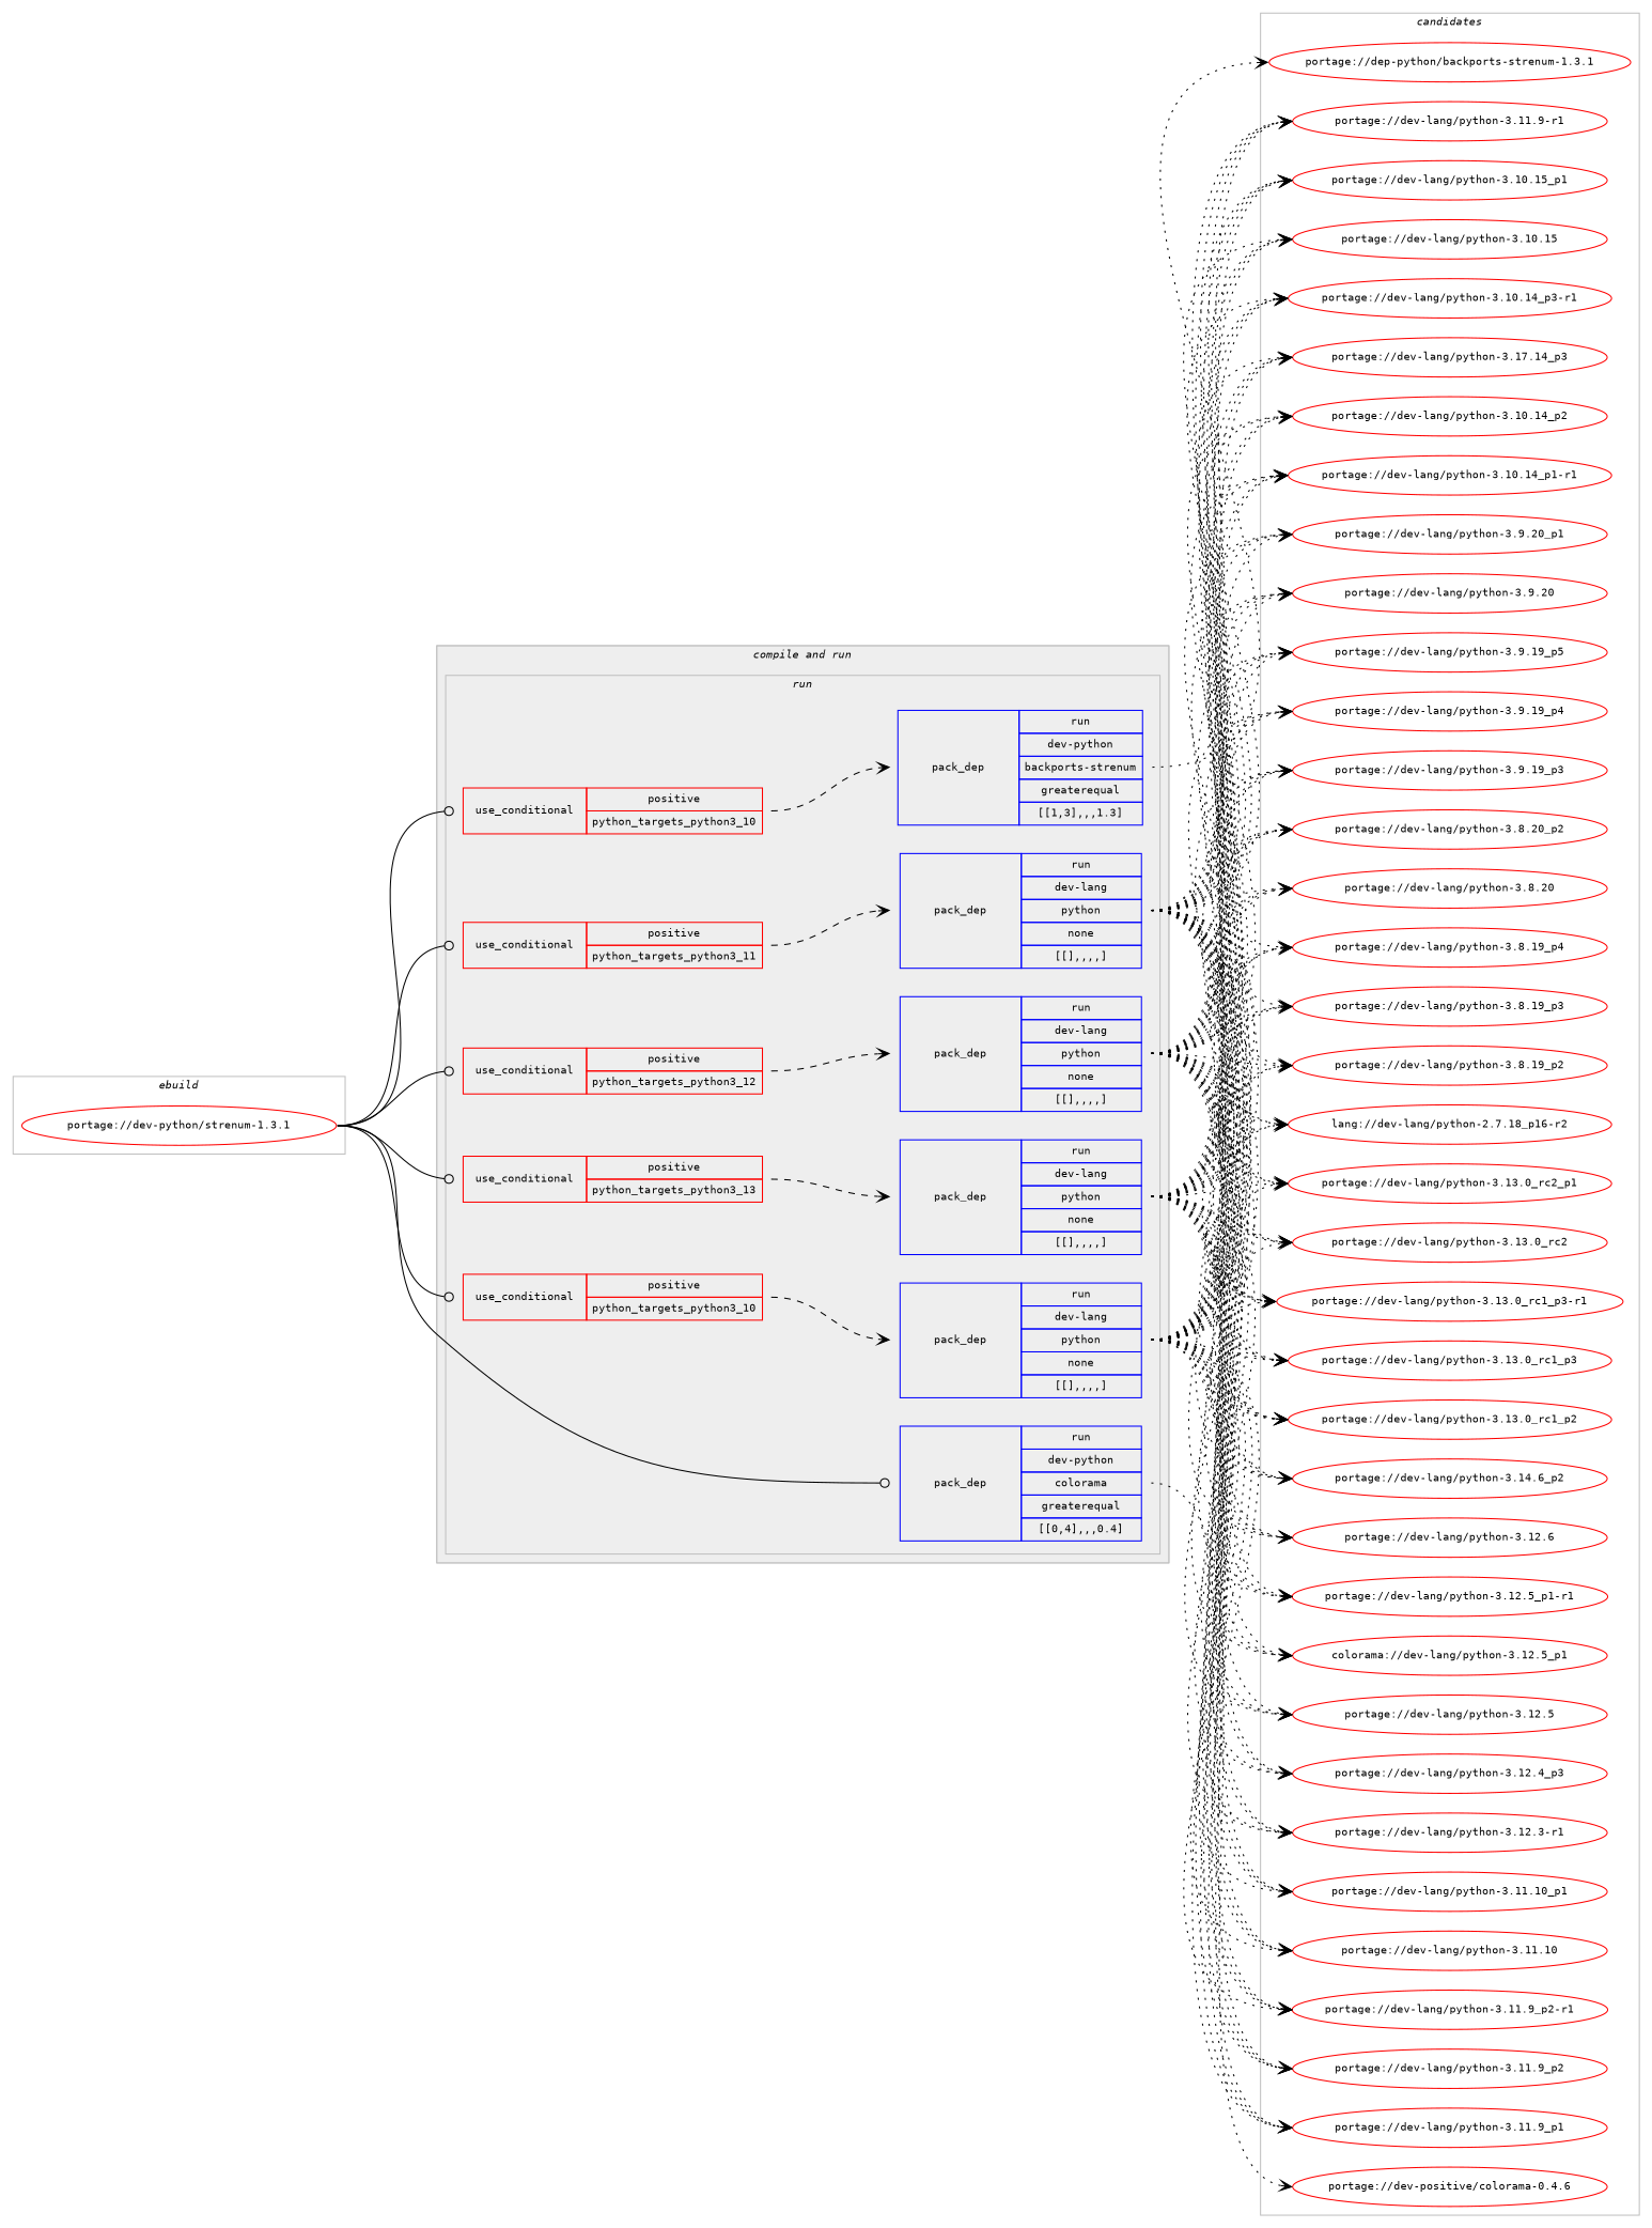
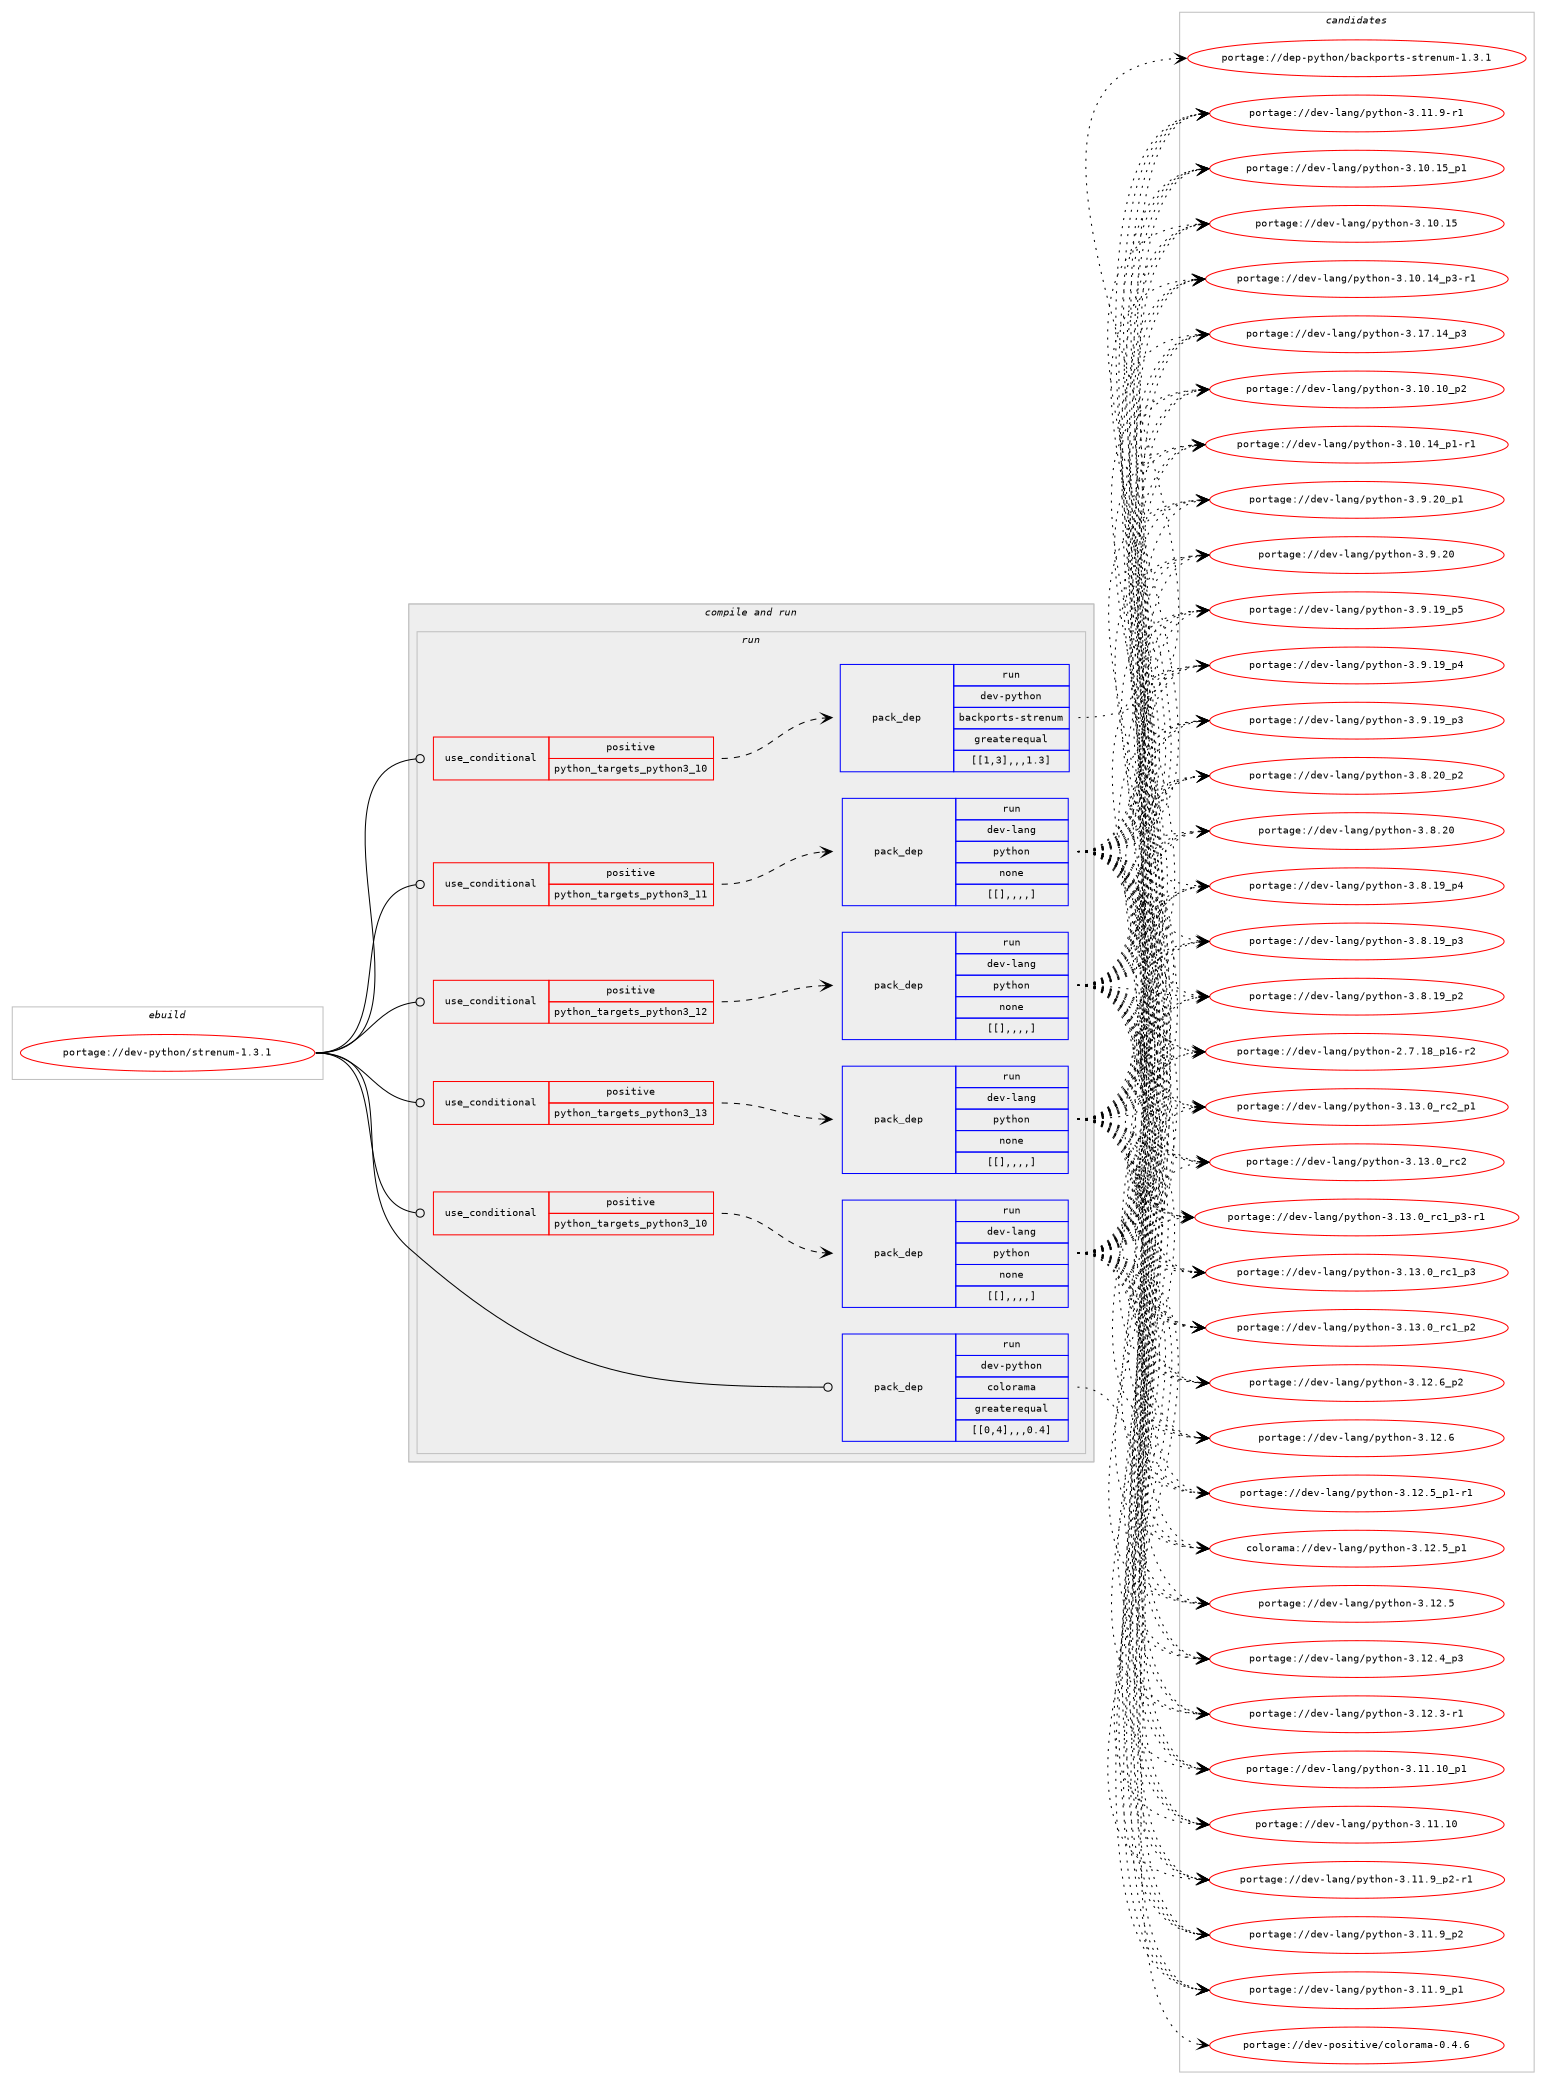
  digraph {
    compound=true
    concentrate=true
    fontname="DejaVu Sans Mono"
    fontsize=10
    newrank=true
    rankdir=LR
    ranksep=1.5
    node [color=red fontname="DejaVu Sans Mono" fontsize=10]
    edge [arrowhead=vee fontname="DejaVu Sans Mono" headport=w style=dotted tailport=e weight=100]
    n1 [label="portage://dev-python/strenum-1.3.1" width=4]
    n2 [color=blue label=<<TABLE BORDER="0" CELLBORDER="1" CELLSPACING="0" CELLPADDING="4" WIDTH="220"><TR><TD ROWSPAN="6" CELLPADDING="30">pack_dep</TD></TR><TR><TD WIDTH="110">run</TD></TR><TR><TD>dev-lang</TD></TR><TR><TD>python</TD></TR><TR><TD>none</TD></TR><TR><TD>[[],,,,]</TD></TR></TABLE>> shape=none]
    n3 [label=<<TABLE BORDER="0" CELLBORDER="1" CELLSPACING="0" CELLPADDING="4"><TR><TD ROWSPAN="3" CELLPADDING="10">use_conditional</TD></TR><TR><TD>positive</TD></TR><TR><TD>python_targets_python3_10</TD></TR></TABLE>> shape=none]
    n4 [color=blue label=<<TABLE BORDER="0" CELLBORDER="1" CELLSPACING="0" CELLPADDING="4" WIDTH="220"><TR><TD ROWSPAN="6" CELLPADDING="30">pack_dep</TD></TR><TR><TD WIDTH="110">run</TD></TR><TR><TD>dev-python</TD></TR><TR><TD>backports-strenum</TD></TR><TR><TD>greaterequal</TD></TR><TR><TD>[[1,3],,,1.3]</TD></TR></TABLE>> shape=none]
    n5 [label=<<TABLE BORDER="0" CELLBORDER="1" CELLSPACING="0" CELLPADDING="4"><TR><TD ROWSPAN="3" CELLPADDING="10">use_conditional</TD></TR><TR><TD>positive</TD></TR><TR><TD>python_targets_python3_10</TD></TR></TABLE>> shape=none]
    n6 [color=blue label=<<TABLE BORDER="0" CELLBORDER="1" CELLSPACING="0" CELLPADDING="4" WIDTH="220"><TR><TD ROWSPAN="6" CELLPADDING="30">pack_dep</TD></TR><TR><TD WIDTH="110">run</TD></TR><TR><TD>dev-lang</TD></TR><TR><TD>python</TD></TR><TR><TD>none</TD></TR><TR><TD>[[],,,,]</TD></TR></TABLE>> shape=none]
    n7 [label=<<TABLE BORDER="0" CELLBORDER="1" CELLSPACING="0" CELLPADDING="4"><TR><TD ROWSPAN="3" CELLPADDING="10">use_conditional</TD></TR><TR><TD>positive</TD></TR><TR><TD>python_targets_python3_11</TD></TR></TABLE>> shape=none]
    n8 [color=blue label=<<TABLE BORDER="0" CELLBORDER="1" CELLSPACING="0" CELLPADDING="4" WIDTH="220"><TR><TD ROWSPAN="6" CELLPADDING="30">pack_dep</TD></TR><TR><TD WIDTH="110">run</TD></TR><TR><TD>dev-lang</TD></TR><TR><TD>python</TD></TR><TR><TD>none</TD></TR><TR><TD>[[],,,,]</TD></TR></TABLE>> shape=none]
    n9 [label=<<TABLE BORDER="0" CELLBORDER="1" CELLSPACING="0" CELLPADDING="4"><TR><TD ROWSPAN="3" CELLPADDING="10">use_conditional</TD></TR><TR><TD>positive</TD></TR><TR><TD>python_targets_python3_12</TD></TR></TABLE>> shape=none]
    n10 [color=blue label=<<TABLE BORDER="0" CELLBORDER="1" CELLSPACING="0" CELLPADDING="4" WIDTH="220"><TR><TD ROWSPAN="6" CELLPADDING="30">pack_dep</TD></TR><TR><TD WIDTH="110">run</TD></TR><TR><TD>dev-lang</TD></TR><TR><TD>python</TD></TR><TR><TD>none</TD></TR><TR><TD>[[],,,,]</TD></TR></TABLE>> shape=none]
    n11 [label=<<TABLE BORDER="0" CELLBORDER="1" CELLSPACING="0" CELLPADDING="4"><TR><TD ROWSPAN="3" CELLPADDING="10">use_conditional</TD></TR><TR><TD>positive</TD></TR><TR><TD>python_targets_python3_13</TD></TR></TABLE>> shape=none]
    n12 [color=blue label=<<TABLE BORDER="0" CELLBORDER="1" CELLSPACING="0" CELLPADDING="4" WIDTH="220"><TR><TD ROWSPAN="6" CELLPADDING="30">pack_dep</TD></TR><TR><TD WIDTH="110">run</TD></TR><TR><TD>dev-python</TD></TR><TR><TD>colorama</TD></TR><TR><TD>greaterequal</TD></TR><TR><TD>[[0,4],,,0.4]</TD></TR></TABLE>> shape=none]
    n13 [label="portage://dev-lang/python-3.13.0_rc2_p1" width=4]
    n14 [label="portage://dev-lang/python-3.13.0_rc2" width=4]
    n15 [label="portage://dev-lang/python-3.13.0_rc1_p3-r1" width=4]
    n16 [label="portage://dev-lang/python-3.13.0_rc1_p3" width=4]
    n17 [label="portage://dev-lang/python-3.13.0_rc1_p2" width=4]
-   n18 [label="portage://dev-lang/python-3.14.6_p2" width=4]
+   n18 [label="portage://dev-lang/python-3.12.6_p2" width=4]
    n19 [label="portage://dev-lang/python-3.12.6" width=4]
    n20 [label="portage://dev-lang/python-3.12.5_p1-r1" width=4]
    n21 [label="colorama://dev-lang/python-3.12.5_p1" width=4]
    n22 [label="portage://dev-lang/python-3.12.5" width=4]
    n23 [label="portage://dev-lang/python-3.12.4_p3" width=4]
    n24 [label="portage://dev-lang/python-3.12.3-r1" width=4]
    n25 [label="portage://dev-lang/python-3.11.10_p1" width=4]
    n26 [label="portage://dev-lang/python-3.11.10" width=4]
    n27 [label="portage://dev-lang/python-3.11.9_p2-r1" width=4]
    n28 [label="portage://dev-lang/python-3.11.9_p2" width=4]
    n29 [label="portage://dev-lang/python-3.11.9_p1" width=4]
    n30 [label="portage://dev-lang/python-3.11.9-r1" width=4]
    n31 [label="portage://dev-lang/python-3.10.15_p1" width=4]
    n32 [label="portage://dev-lang/python-3.10.15" width=4]
    n33 [label="portage://dev-lang/python-3.10.14_p3-r1" width=4]
    n34 [label="portage://dev-lang/python-3.17.14_p3" width=4]
-   n35 [label="portage://dev-lang/python-3.10.14_p2" width=4]
+   n35 [label="portage://dev-lang/python-3.10.10_p2" width=4]
    n36 [label="portage://dev-lang/python-3.10.14_p1-r1" width=4]
    n37 [label="portage://dev-lang/python-3.9.20_p1" width=4]
    n38 [label="portage://dev-lang/python-3.9.20" width=4]
    n39 [label="portage://dev-lang/python-3.9.19_p5" width=4]
    n40 [label="portage://dev-lang/python-3.9.19_p4" width=4]
    n41 [label="portage://dev-lang/python-3.9.19_p3" width=4]
    n42 [label="portage://dev-lang/python-3.8.20_p2" width=4]
    n43 [label="portage://dev-lang/python-3.8.20" width=4]
    n44 [label="portage://dev-lang/python-3.8.19_p4" width=4]
    n45 [label="portage://dev-lang/python-3.8.19_p3" width=4]
    n46 [label="portage://dev-lang/python-3.8.19_p2" width=4]
-   n47 [label="lang://dev-lang/python-2.7.18_p16-r2" width=4]
+   n47 [label="portage://dev-lang/python-2.7.18_p16-r2" width=4]
    n48 [label="portage://dep-python/backports-strenum-1.3.1" width=4]
    n49 [label="portage://dev-positive/colorama-0.4.6" width=4]
    subgraph cluster_1 {
      color=gray
      label=<<i>ebuild</i>>
      n1
    }
    subgraph cluster_2 {
      color=gray
      label=<<i>dependencies</i>>
      subgraph cluster_3 {
        color=gray
        fillcolor="#eeeeee"
        label=<<i>compile</i>>
        style=filled
      }
      subgraph cluster_4 {
        color=gray
        fillcolor="#eeeeee"
        label=<<i>compile and run</i>>
        style=filled
      }
      subgraph cluster_5 {
        color=gray
        fillcolor="#eeeeee"
        label=<<i>run</i>>
        style=filled
        subgraph sub_6 {
          color=gray
          fillcolor="#eeeeee"
          label=<<i>run</i>>
          style=filled
          n3
          subgraph sub_7 {
            color=gray
            fillcolor="#eeeeee"
            label=<<i>run</i>>
            style=filled
            n2
          }
        }
        subgraph sub_8 {
          color=gray
          fillcolor="#eeeeee"
          label=<<i>run</i>>
          style=filled
          n5
          subgraph sub_9 {
            color=gray
            fillcolor="#eeeeee"
            label=<<i>run</i>>
            style=filled
            n4
          }
        }
        subgraph sub_10 {
          color=gray
          fillcolor="#eeeeee"
          label=<<i>run</i>>
          style=filled
          n7
          subgraph sub_11 {
            color=gray
            fillcolor="#eeeeee"
            label=<<i>run</i>>
            style=filled
            n6
          }
        }
        subgraph sub_12 {
          color=gray
          fillcolor="#eeeeee"
          label=<<i>run</i>>
          style=filled
          n9
          subgraph sub_13 {
            color=gray
            fillcolor="#eeeeee"
            label=<<i>run</i>>
            style=filled
            n8
          }
        }
        subgraph sub_14 {
          color=gray
          fillcolor="#eeeeee"
          label=<<i>run</i>>
          style=filled
          n11
          subgraph sub_15 {
            color=gray
            fillcolor="#eeeeee"
            label=<<i>run</i>>
            style=filled
            n10
          }
        }
        subgraph sub_16 {
          color=gray
          fillcolor="#eeeeee"
          label=<<i>run</i>>
          style=filled
          n12
        }
      }
    }
    subgraph cluster_17 {
      color=gray
      label=<<i>candidates</i>>
      rank=same
      subgraph sub_18 {
        color=black
        label=<<i>candidates</i>>
        nodesep=1
        rank=same
        n13
        n14
        n15
        n16
        n17
        n18
        n19
        n20
        n21
        n22
        n23
        n24
        n25
        n26
        n27
        n28
        n29
        n30
        n31
        n32
        n33
        n34
        n35
        n36
        n37
        n38
        n39
        n40
        n41
        n42
        n43
        n44
        n45
        n46
        n47
      }
      subgraph sub_19 {
        color=black
        label=<<i>candidates</i>>
        nodesep=1
        rank=same
        n48
      }
      subgraph sub_20 {
        color=black
        label=<<i>candidates</i>>
        nodesep=1
        rank=same
        n13
        n14
        n15
        n16
        n17
        n18
        n19
        n20
        n21
        n22
        n23
        n24
        n25
        n26
        n27
        n28
        n29
        n30
        n31
        n32
        n33
        n34
        n35
        n36
        n37
        n38
        n39
        n40
        n41
        n42
        n43
        n44
        n45
        n46
        n47
      }
      subgraph sub_21 {
        color=black
        label=<<i>candidates</i>>
        nodesep=1
        rank=same
        n13
        n14
        n15
        n16
        n17
        n18
        n19
        n20
        n21
        n22
        n23
        n24
        n25
        n26
        n27
        n28
        n29
        n30
        n31
        n32
        n33
        n34
        n35
        n36
        n37
        n38
        n39
        n40
        n41
        n42
        n43
        n44
        n45
        n46
        n47
      }
      subgraph sub_22 {
        color=black
        label=<<i>candidates</i>>
        nodesep=1
        rank=same
        n13
        n14
        n15
        n16
        n17
        n18
        n19
        n20
        n21
        n22
        n23
        n24
        n25
        n26
        n27
        n28
        n29
        n30
        n31
        n32
        n33
        n34
        n35
        n36
        n37
        n38
        n39
        n40
        n41
        n42
        n43
        n44
        n45
        n46
        n47
      }
      subgraph sub_23 {
        color=black
        label=<<i>candidates</i>>
        nodesep=1
        rank=same
        n49
      }
    }
    n1 -> n3 [arrowhead=odot style=solid weight=20]
    n1 -> n5 [arrowhead=odot style=solid weight=20]
    n1 -> n7 [arrowhead=odot style=solid weight=20]
    n1 -> n9 [arrowhead=odot style=solid weight=20]
    n1 -> n11 [arrowhead=odot style=solid weight=20]
    n1 -> n12 [arrowhead=odot style=solid weight=20]
    n2 -> n13
    n2 -> n14
    n2 -> n15
    n2 -> n16
    n2 -> n17
    n2 -> n18
    n2 -> n19
    n2 -> n20
    n2 -> n21
    n2 -> n22
    n2 -> n23
    n2 -> n24
    n2 -> n25
    n2 -> n26
    n2 -> n27
    n2 -> n28
    n2 -> n29
    n2 -> n30
    n2 -> n31
    n2 -> n32
    n2 -> n33
    n2 -> n34
    n2 -> n35
    n2 -> n36
    n2 -> n37
    n2 -> n38
    n2 -> n39
    n2 -> n40
    n2 -> n41
    n2 -> n42
    n2 -> n43
    n2 -> n44
    n2 -> n45
    n2 -> n46
    n2 -> n47
    n3 -> n2 [style=dashed weight=20]
    n4 -> n48
    n5 -> n4 [style=dashed weight=20]
    n6 -> n13
    n6 -> n14
    n6 -> n15
    n6 -> n16
    n6 -> n17
    n6 -> n18
    n6 -> n19
    n6 -> n20
    n6 -> n21
    n6 -> n22
    n6 -> n23
    n6 -> n24
    n6 -> n25
    n6 -> n26
    n6 -> n27
    n6 -> n28
    n6 -> n29
    n6 -> n30
    n6 -> n31
    n6 -> n32
    n6 -> n33
    n6 -> n34
    n6 -> n35
    n6 -> n36
    n6 -> n37
    n6 -> n38
    n6 -> n39
    n6 -> n40
    n6 -> n41
    n6 -> n42
    n6 -> n43
    n6 -> n44
    n6 -> n45
    n6 -> n46
    n6 -> n47
    n7 -> n6 [style=dashed weight=20]
    n8 -> n13
    n8 -> n14
    n8 -> n15
    n8 -> n16
    n8 -> n17
    n8 -> n18
    n8 -> n19
    n8 -> n20
    n8 -> n21
    n8 -> n22
    n8 -> n23
    n8 -> n24
    n8 -> n25
    n8 -> n26
    n8 -> n27
    n8 -> n28
    n8 -> n29
    n8 -> n30
    n8 -> n31
    n8 -> n32
    n8 -> n33
    n8 -> n34
    n8 -> n35
    n8 -> n36
    n8 -> n37
    n8 -> n38
    n8 -> n39
    n8 -> n40
    n8 -> n41
    n8 -> n42
    n8 -> n43
    n8 -> n44
    n8 -> n45
    n8 -> n46
    n8 -> n47
    n9 -> n8 [style=dashed weight=20]
    n10 -> n13
    n10 -> n14
    n10 -> n15
    n10 -> n16
    n10 -> n17
    n10 -> n18
    n10 -> n19
    n10 -> n20
    n10 -> n21
    n10 -> n22
    n10 -> n23
    n10 -> n24
    n10 -> n25
    n10 -> n26
    n10 -> n27
    n10 -> n28
    n10 -> n29
    n10 -> n30
    n10 -> n31
    n10 -> n32
    n10 -> n33
    n10 -> n34
    n10 -> n35
    n10 -> n36
    n10 -> n37
    n10 -> n38
    n10 -> n39
    n10 -> n40
    n10 -> n41
    n10 -> n42
    n10 -> n43
    n10 -> n44
    n10 -> n45
    n10 -> n46
    n10 -> n47
    n11 -> n10 [style=dashed weight=20]
    n12 -> n49
  }
